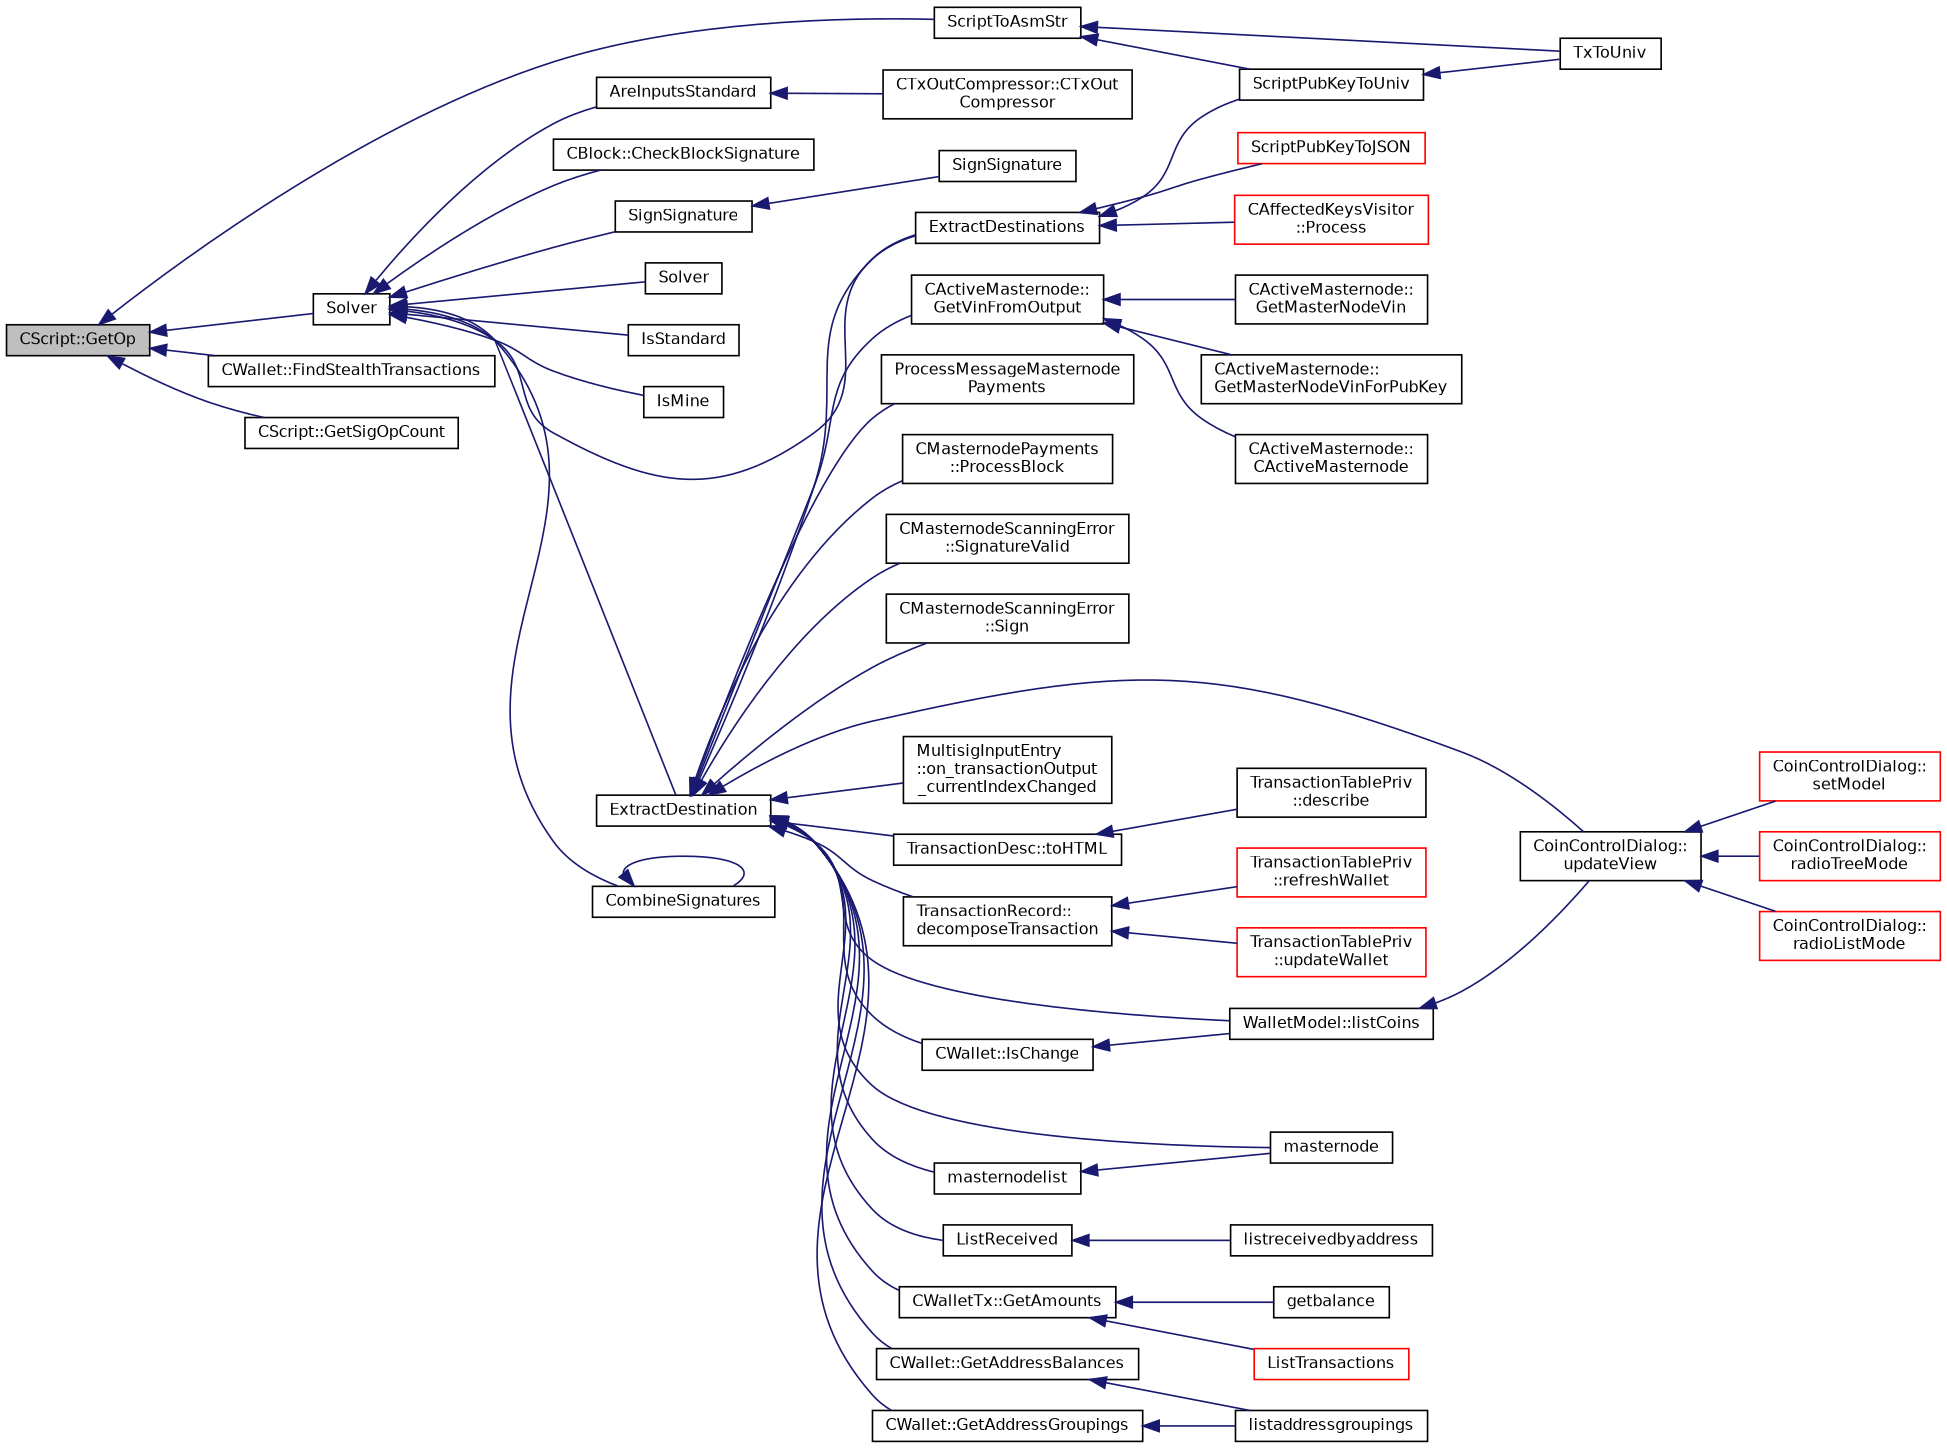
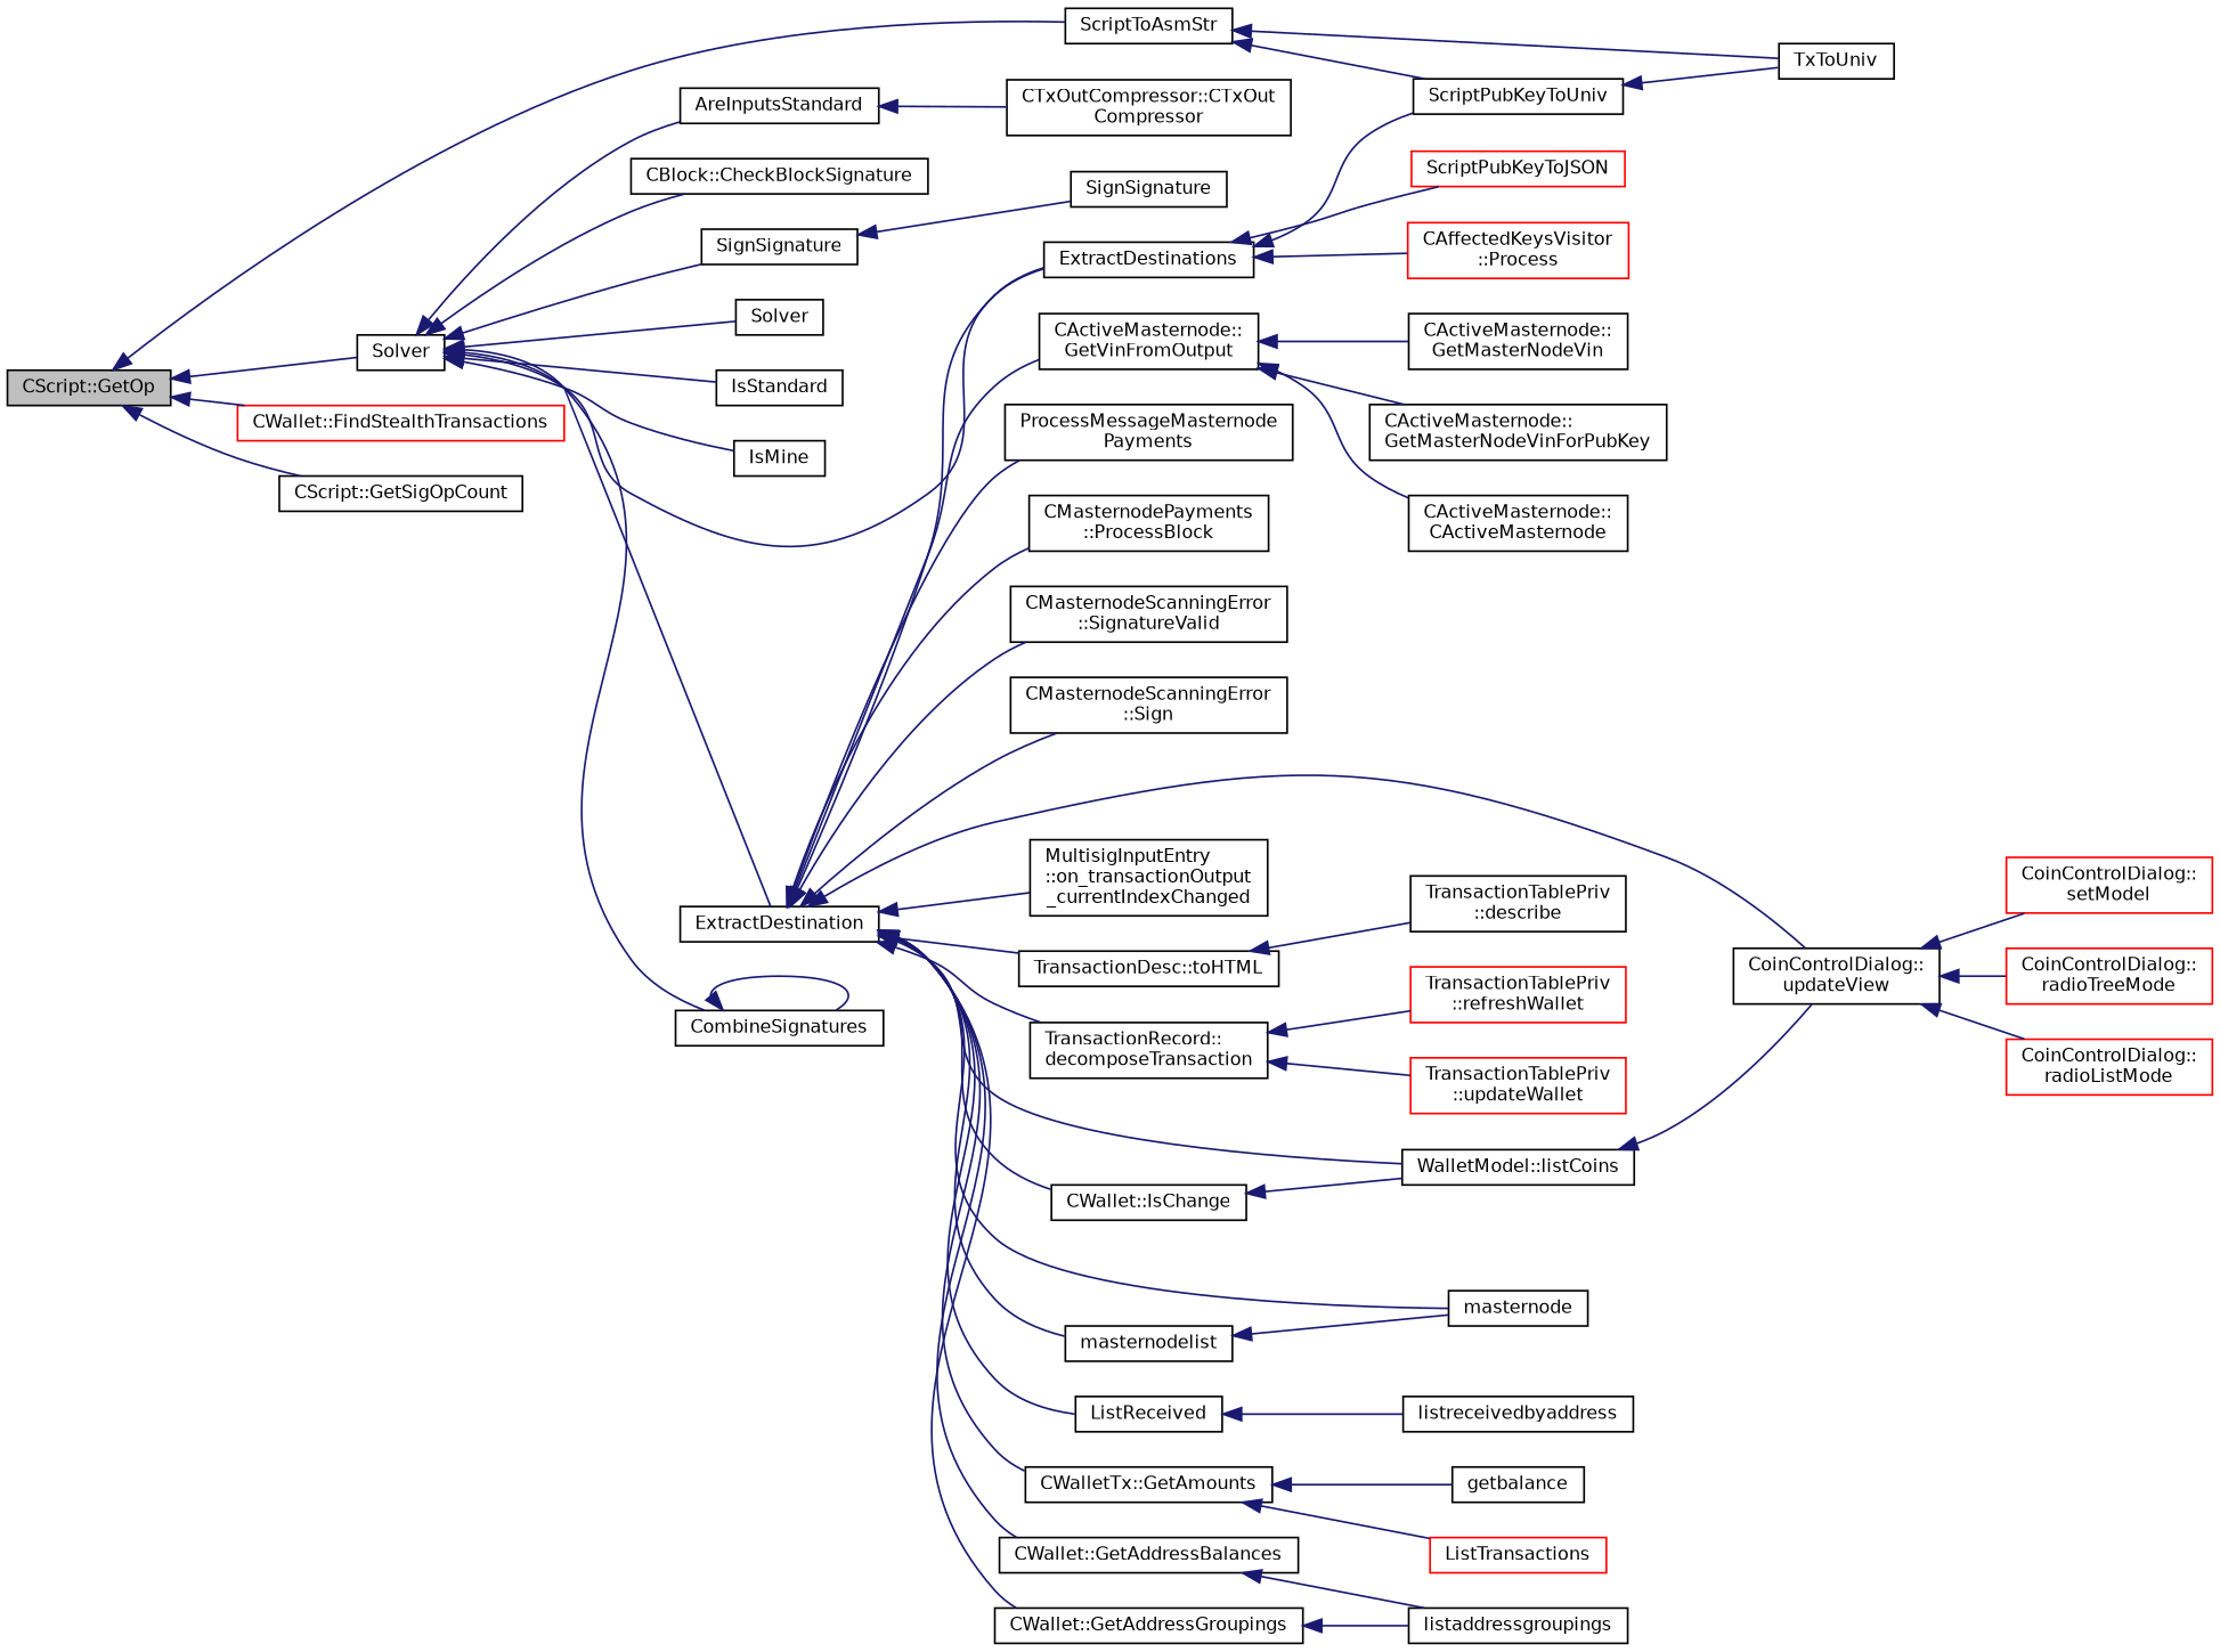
  digraph {
    rankdir=LR
    node [color=black fillcolor=white fontname=Helvetica fontsize=10 shape=record style=filled]
    edge [color=midnightblue dir=back fontname=Helvetica fontsize=10 labelfontname=Helvetica labelfontsize=10 style=solid]
    n1 [fillcolor=grey75 fontcolor=black height=0.2 label="CScript::GetOp" width=0.4]
    n2 [height=0.2 label=ScriptToAsmStr width=0.4]
    n3 [height=0.2 label=Solver width=0.4]
-   n4 [height=0.2 label="CWallet::FindStealthTransactions" width=0.4]
+   n4 [color=red height=0.2 label="CWallet::FindStealthTransactions" width=0.4]
    n5 [height=0.2 label="CScript::GetSigOpCount" width=0.4]
    n6 [height=0.2 label=ScriptPubKeyToUniv width=0.4]
    n7 [height=0.2 label=TxToUniv width=0.4]
    n8 [height=0.2 label=AreInputsStandard width=0.4]
    n9 [height=0.2 label="CBlock::CheckBlockSignature" width=0.4]
    n10 [height=0.2 label=SignSignature width=0.4]
    n11 [height=0.2 label=Solver width=0.4]
    n12 [height=0.2 label=IsStandard width=0.4]
    n13 [height=0.2 label=IsMine width=0.4]
    n14 [height=0.2 label=ExtractDestination width=0.4]
    n15 [height=0.2 label=ExtractDestinations width=0.4]
    n16 [height=0.2 label=CombineSignatures width=0.4]
    n17 [height=0.2 label="CTxOutCompressor::CTxOut\lCompressor" width=0.4]
    n18 [height=0.2 label=SignSignature width=0.4]
    n19 [height=0.2 label="CActiveMasternode::\lGetVinFromOutput" width=0.4]
    n20 [height=0.2 label="ProcessMessageMasternode\lPayments" width=0.4]
    n21 [height=0.2 label="CMasternodePayments\l::ProcessBlock" width=0.4]
    n22 [height=0.2 label="CMasternodeScanningError\l::SignatureValid" width=0.4]
    n23 [height=0.2 label="CMasternodeScanningError\l::Sign" width=0.4]
    n24 [height=0.2 label="CoinControlDialog::\lupdateView" width=0.4]
    n25 [height=0.2 label="MultisigInputEntry\l::on_transactionOutput\l_currentIndexChanged" width=0.4]
    n26 [height=0.2 label="TransactionDesc::toHTML" width=0.4]
    n27 [height=0.2 label="TransactionRecord::\ldecomposeTransaction" width=0.4]
    n28 [height=0.2 label="WalletModel::listCoins" width=0.4]
    n29 [height=0.2 label=masternode width=0.4]
    n30 [height=0.2 label=masternodelist width=0.4]
    n31 [height=0.2 label=ListReceived width=0.4]
    n32 [height=0.2 label="CWallet::IsChange" width=0.4]
    n33 [height=0.2 label="CWalletTx::GetAmounts" width=0.4]
    n34 [height=0.2 label="CWallet::GetAddressBalances" width=0.4]
    n35 [height=0.2 label="CWallet::GetAddressGroupings" width=0.4]
    n36 [color=red height=0.2 label=ScriptPubKeyToJSON width=0.4]
    n37 [color=red height=0.2 label="CAffectedKeysVisitor\l::Process" width=0.4]
    n38 [height=0.2 label="CActiveMasternode::\lGetMasterNodeVin" width=0.4]
    n39 [height=0.2 label="CActiveMasternode::\lGetMasterNodeVinForPubKey" width=0.4]
    n40 [height=0.2 label="CActiveMasternode::\lCActiveMasternode" width=0.4]
    n41 [color=red height=0.2 label="CoinControlDialog::\lsetModel" width=0.4]
    n42 [color=red height=0.2 label="CoinControlDialog::\lradioTreeMode" width=0.4]
    n43 [color=red height=0.2 label="CoinControlDialog::\lradioListMode" width=0.4]
    n44 [height=0.2 label="TransactionTablePriv\l::describe" width=0.4]
    n45 [color=red height=0.2 label="TransactionTablePriv\l::refreshWallet" width=0.4]
    n46 [color=red height=0.2 label="TransactionTablePriv\l::updateWallet" width=0.4]
    n47 [height=0.2 label=listreceivedbyaddress width=0.4]
    n48 [height=0.2 label=getbalance width=0.4]
    n49 [color=red height=0.2 label=ListTransactions width=0.4]
    n50 [height=0.2 label=listaddressgroupings width=0.4]
    n1 -> n2
    n1 -> n3
    n1 -> n4
    n1 -> n5
    n2 -> n6
    n2 -> n7
    n3 -> n8
    n3 -> n9
    n3 -> n10
    n3 -> n11
    n3 -> n12
    n3 -> n13
    n3 -> n14
    n3 -> n15
    n3 -> n16
    n6 -> n7
    n8 -> n17
    n10 -> n18
    n14 -> n15
    n14 -> n19
    n14 -> n20
    n14 -> n21
    n14 -> n22
    n14 -> n23
    n14 -> n24
    n14 -> n25
    n14 -> n26
    n14 -> n27
    n14 -> n28
    n14 -> n29
    n14 -> n30
    n14 -> n31
    n14 -> n32
    n14 -> n33
    n14 -> n34
    n14 -> n35
    n15 -> n6
    n15 -> n36
    n15 -> n37
    n16 -> n16
    n19 -> n38
    n19 -> n39
    n19 -> n40
    n24 -> n41
    n24 -> n42
    n24 -> n43
    n26 -> n44
    n27 -> n45
    n27 -> n46
    n28 -> n24
    n30 -> n29
    n31 -> n47
    n32 -> n28
    n33 -> n48
    n33 -> n49
    n34 -> n50
    n35 -> n50
  }
